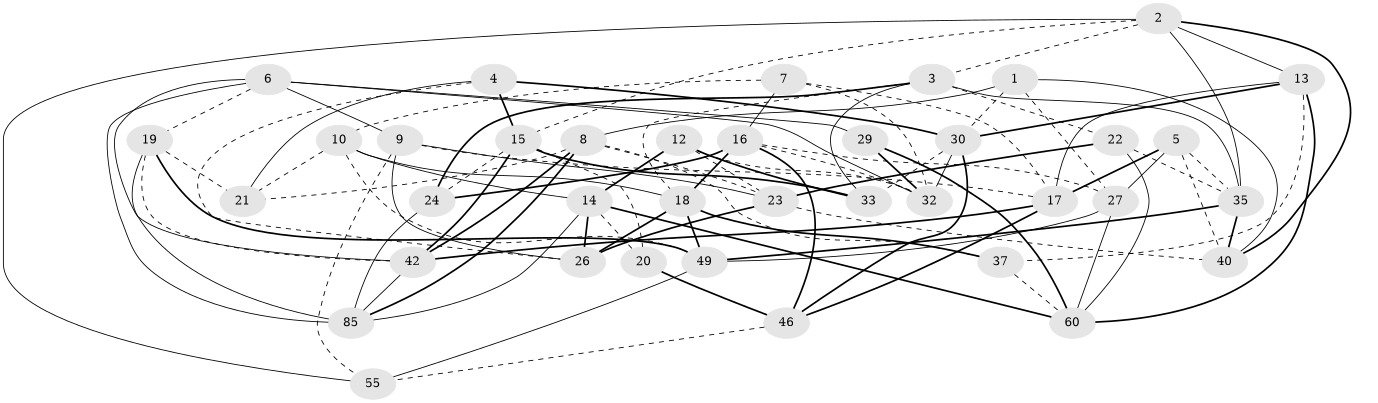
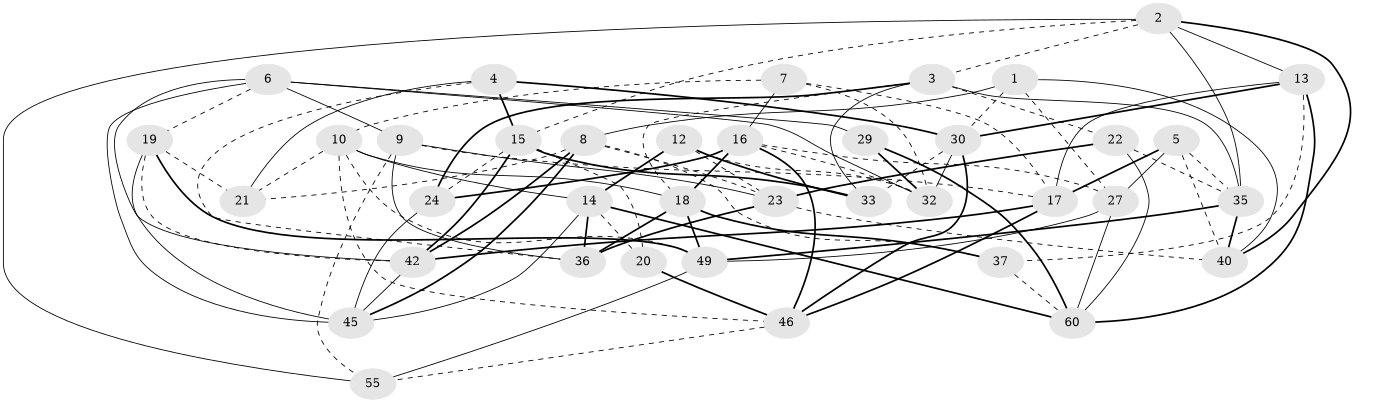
  graph {
    node [color=gray90 style=filled]
    edge [style=dashed]
    1 [super="+25"]
    8 [super="+63"]
    27 [super="+52"]
    30 [super="+61"]
    40 [super="+47"]
    21
    42 [super="+48"]
-   45 [super="+64" label=85]
+   45 [super="+64"]
    37
    23 [super="+56"]
    49 [super="+53"]
    60 [super="+62"]
    33
    32 [super="+36"]
    46 [super="+57"]
    2 [super="+51"]
    3 [super="+44"]
    13 [super="+38"]
    15 [super="+41"]
    35 [super="+43"]
    55
    18 [super="+54"]
    22
    24
    17 [super="+39"]
    20
-   26 [super="+28"]
+   26 [super="+28" label=36]
    4
    5
    6 [super="+59"]
    9 [super="+11"]
    19 [super="+34"]
    29
    10 [super="+50"]
    14 [super="+65"]
    7
    16 [super="+31"]
    12
    1 -- 8 [style=solid]
    1 -- 27
    1 -- 30
    1 -- 40 [style=solid]
    8 -- 21
    8 -- 42 [style=bold]
    8 -- 45 [style=bold]
    8 -- 37
    8 -- 23
    27 -- 49 [style=solid]
    27 -- 60 [style=solid]
    30 -- 33
    30 -- 32 [style=solid]
    30 -- 46 [style=bold]
    42 -- 45 [style=solid]
    37 -- 60
    23 -- 40 [weight=2]
    23 -- 26 [style=bold]
    49 -- 55 [style=solid]
    46 -- 55
    2 -- 40 [style=bold]
    2 -- 3
    2 -- 13 [style=solid]
    2 -- 15
    2 -- 35 [style=solid]
    2 -- 55 [style=solid]
    3 -- 33 [style=solid]
    3 -- 35 [style=solid]
    3 -- 18
    3 -- 22
    3 -- 24 [style=bold]
    13 -- 30 [style=bold]
    13 -- 37
    13 -- 60 [style=bold]
    13 -- 17 [style=solid]
    15 -- 42 [style=bold]
    15 -- 33 [style=bold]
    15 -- 24
    15 -- 20
    35 -- 40 [style=bold]
    35 -- 49 [style=bold]
    18 -- 37 [style=bold]
    18 -- 49 [style=bold]
    18 -- 26 [style=bold]
    22 -- 23 [style=bold]
    22 -- 60 [style=solid]
    22 -- 35
    24 -- 45 [style=solid]
    17 -- 42 [style=bold]
    17 -- 46 [style=bold]
    20 -- 46 [style=bold]
    4 -- 30 [style=bold]
    4 -- 21 [style=solid]
    4 -- 15 [style=bold]
    4 -- 26
    5 -- 27 [style=solid]
    5 -- 40
    5 -- 35
    5 -- 17 [style=bold]
    6 -- 42 [style=solid]
    6 -- 45 [style=solid]
    6 -- 32 [style=solid]
    6 -- 9 [style=solid]
    6 -- 19
    6 -- 29 [style=solid]
    9 -- 23 [style=solid]
    9 -- 55
    9 -- 17
    9 -- 26 [style=solid weight=2]
    19 -- 21
    19 -- 42
    19 -- 45 [style=solid]
    19 -- 49 [style=bold]
    29 -- 60 [style=bold]
    29 -- 32 [style=bold]
    10 -- 21
    10 -- 49
+   10 -- 46
    10 -- 18 [style=solid]
    10 -- 14 [style=solid]
    14 -- 45 [style=solid]
    14 -- 60 [style=bold]
    14 -- 20
    14 -- 26 [style=bold]
    7 -- 32
    7 -- 17
    7 -- 10
    7 -- 16 [style=solid]
    16 -- 27
    16 -- 32
    16 -- 46 [style=bold]
    16 -- 18 [style=bold]
    16 -- 24 [style=bold]
    12 -- 23
    12 -- 33 [style=bold]
    12 -- 32
    12 -- 14 [style=bold]
  }
